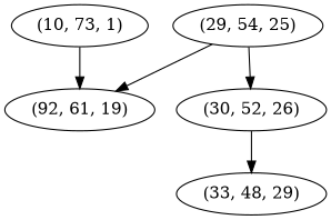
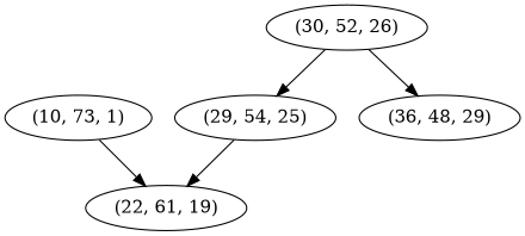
  digraph {
    n1 [label="(10, 73, 1)"]
-   "(22, 61, 19)" [label="(92, 61, 19)"]
+   "(22, 61, 19)"
    "(29, 54, 25)"
    "(30, 52, 26)"
-   "(36, 48, 29)" [label="(33, 48, 29)"]
+   "(36, 48, 29)"
    n1 -> "(22, 61, 19)"
    "(29, 54, 25)" -> "(22, 61, 19)"
-   "(29, 54, 25)" -> "(30, 52, 26)"
+   "(30, 52, 26)" -> "(29, 54, 25)"
    "(30, 52, 26)" -> "(36, 48, 29)"
  }
